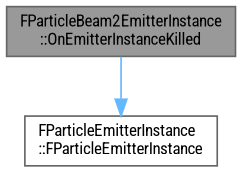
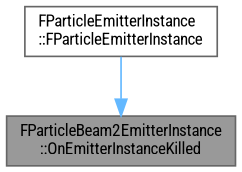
  digraph {
    rankdir=TB
    fontname="Roboto Condensed"
    node [fontname="Roboto Condensed" fontsize=10 shape=box style=filled]
    n1 [color=gray40 fillcolor=grey60 fontcolor=black height=0.2 label="FParticleBeam2EmitterInstance\l::OnEmitterInstanceKilled" width=0.4]
    n2 [color=grey40 fillcolor=white height=0.2 label="FParticleEmitterInstance\l::FParticleEmitterInstance" width=0.4]
-   n1 -> n2 [color=steelblue1 fontname="Roboto Condensed" fontsize=10 labelfontname=Helvetica labelfontsize=10 style=solid]
+   n2 -> n1 [color=steelblue1 fontname="Roboto Condensed" fontsize=10 labelfontname=Helvetica labelfontsize=10 style=solid]
  }
